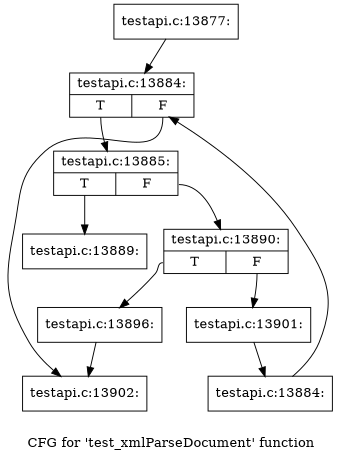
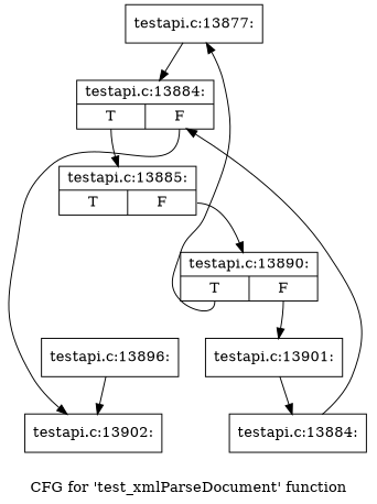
  digraph {
    label="CFG for 'test_xmlParseDocument' function"
    node [shape=record]
    n1 [label="{testapi.c:13877:}"]
    n2 [label="{testapi.c:13884:|{<s0>T|<s1>F}}"]
    n3 [label="{testapi.c:13885:|{<s0>T|<s1>F}}"]
    n4 [label="{testapi.c:13902:}"]
-   n5 [label="{testapi.c:13889:}"]
    n6 [label="{testapi.c:13890:|{<s0>T|<s1>F}}"]
    n7 [label="{testapi.c:13896:}"]
    n8 [label="{testapi.c:13901:}"]
    n9 [label="{testapi.c:13884:}"]
    n1 -> n2
    n2 -> n3 [tailport=s0]
    n2 -> n4 [tailport=s1]
-   n3 -> n5 [tailport=s0]
    n3 -> n6 [tailport=s1]
-   n6 -> n7 [tailport=s0]
+   n6 -> n1 [tailport=s0]
    n6 -> n8 [tailport=s1]
    n7 -> n4
    n8 -> n9
    n9 -> n2
  }
